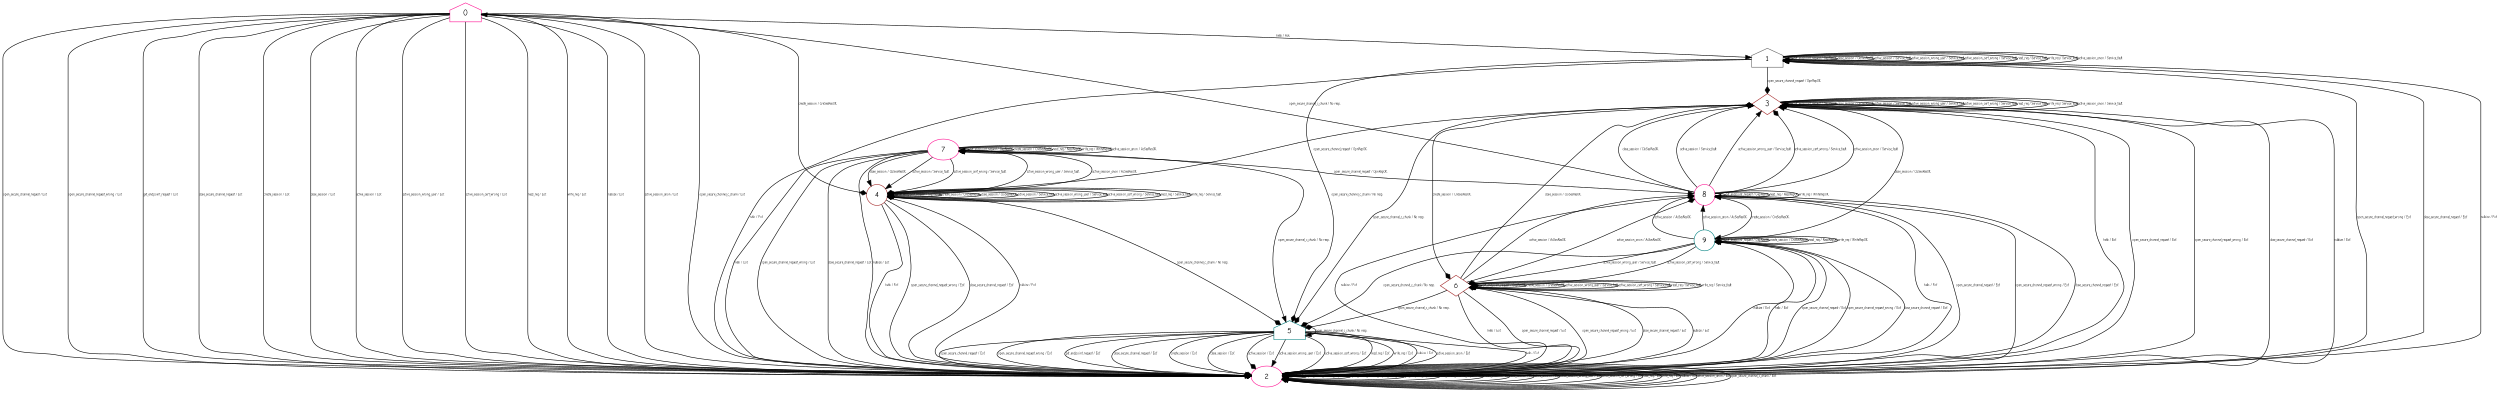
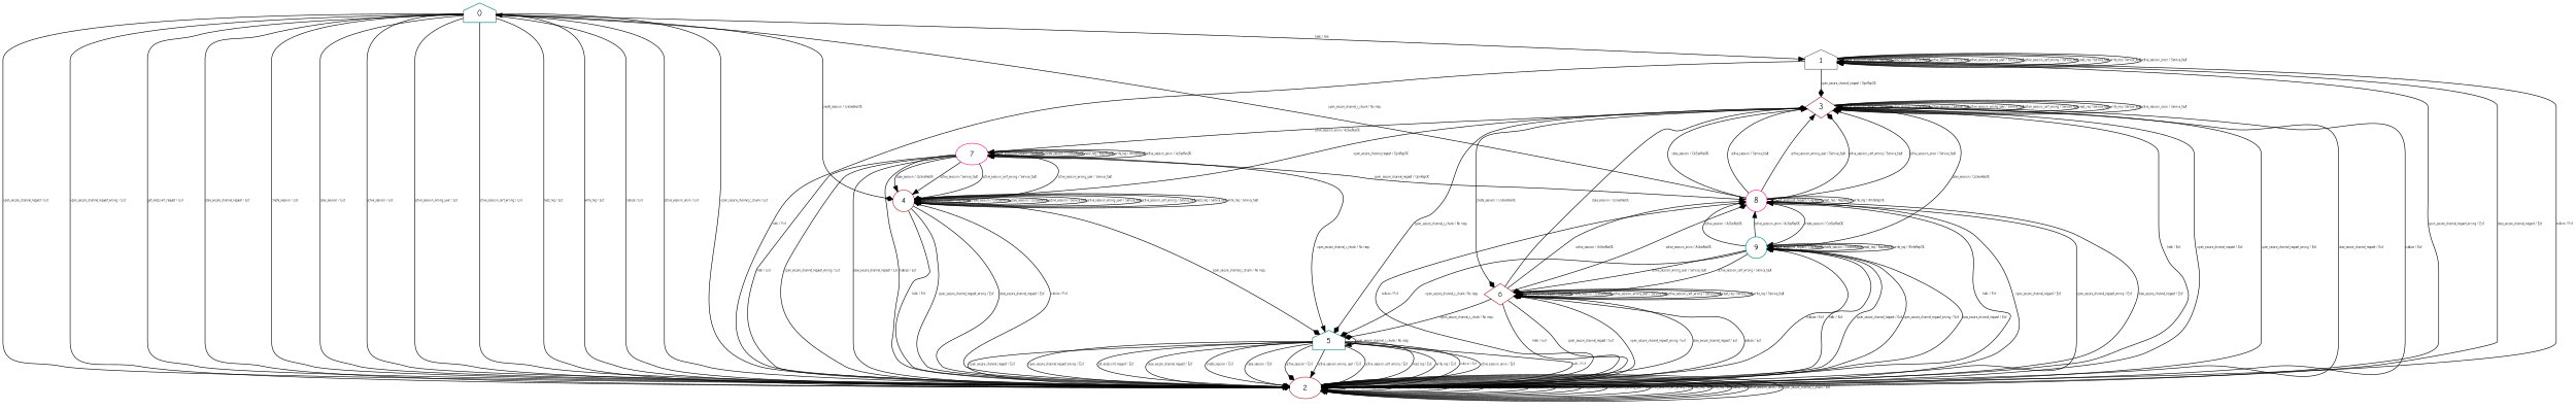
  digraph {
    fontname="Comic Neue"
    node [color=brown fillcolor=white fontname="Comic Neue" shape=house style=filled]
    edge [arrowhead=normal fontname="Comic Neue" fontsize=5]
-   2 [color=deeppink shape=ellipse]
-   0 [color=deeppink]
+   2 [shape=ellipse]
+   0 [color=teal]
    1 [color=gray40]
    4 [shape=circle]
    5 [color=teal]
    3 [shape=diamond]
    7 [color=deeppink shape=ellipse]
    6 [shape=diamond]
    8 [color=deeppink shape=circle]
    9 [color=teal shape=circle]
    2 -> 2 [label="hello / Eof,"]
    2 -> 2 [label="open_secure_channel_request / Eof,"]
    2 -> 2 [label="open_secure_channel_request_wrong / Eof,"]
    2 -> 2 [label="get_endpoint_request / Eof,"]
    2 -> 2 [label="close_secure_channel_request / Eof,"]
    2 -> 2 [arrowhead=diamond label="create_session / Eof,"]
    2 -> 2 [arrowhead=diamond label="close_session / Eof,"]
    2 -> 2 [arrowhead=diamond label="active_session / Eof,"]
    2 -> 2 [arrowhead=diamond label="active_session_wrong_user / Eof,"]
    2 -> 2 [arrowhead=diamond label="active_session_cert_wrong / Eof,"]
    2 -> 2 [arrowhead=diamond label="read_req / Eof,"]
    2 -> 2 [label="write_req / Eof,"]
    2 -> 2 [label="nullsize / Eof,"]
    2 -> 2 [arrowhead=diamond label="active_session_anon / Eof,"]
    2 -> 2 [label="open_secure_channel_c_chunk / Eof,"]
    0 -> 2 [arrowhead=diamond label="open_secure_channel_request / Eof,"]
    0 -> 2 [arrowhead=diamond label="open_secure_channel_request_wrong / Eof,"]
    0 -> 2 [label="get_endpoint_request / Eof,"]
    0 -> 2 [arrowhead=diamond label="close_secure_channel_request / Eof,"]
    0 -> 2 [arrowhead=diamond label="create_session / Eof,"]
    0 -> 2 [arrowhead=diamond label="close_session / Eof,"]
    0 -> 2 [label="active_session / Eof,"]
    0 -> 2 [label="active_session_wrong_user / Eof,"]
    0 -> 2 [arrowhead=diamond label="active_session_cert_wrong / Eof,"]
    0 -> 2 [arrowhead=diamond label="read_req / Eof,"]
    0 -> 2 [arrowhead=diamond label="write_req / Eof,"]
    0 -> 2 [label="nullsize / Eof,"]
    0 -> 2 [label="active_session_anon / Eof,"]
    0 -> 2 [label="open_secure_channel_c_chunk / Eof,"]
    0 -> 1 [label="hello / Ack,"]
    0 -> 4 [arrowhead=diamond label="create_session / CreSesResOK,"]
    1 -> 2 [arrowhead=diamond label="hello / Eof,"]
    1 -> 2 [arrowhead=diamond label="open_secure_channel_request_wrong / Eof,"]
    1 -> 2 [arrowhead=diamond label="close_secure_channel_request / Eof,"]
    1 -> 2 [arrowhead=diamond label="nullsize / Eof,"]
    1 -> 1 [label="get_endpoint_request / GepResOK,"]
    1 -> 1 [label="close_session / CloSesResOK,"]
    1 -> 1 [arrowhead=diamond label="active_session / Service_fault,"]
    1 -> 1 [arrowhead=diamond label="active_session_wrong_user / Service_fault,"]
    1 -> 1 [label="active_session_cert_wrong / Service_fault,"]
    1 -> 1 [label="read_req / Service_fault,"]
    1 -> 1 [label="write_req / Service_fault,"]
    1 -> 1 [label="active_session_anon / Service_fault,"]
-   1 -> 5 [arrowhead=diamond label="open_secure_channel_c_chunk / No resp,"]
    1 -> 3 [arrowhead=diamond label="open_secure_channel_request / OpnRepOK,"]
    4 -> 2 [arrowhead=diamond label="hello / Eof,"]
    4 -> 2 [arrowhead=diamond label="open_secure_channel_request_wrong / Eof,"]
    4 -> 2 [label="close_secure_channel_request / Eof,"]
    4 -> 2 [label="nullsize / Eof,"]
    4 -> 4 [label="get_endpoint_request / GepResOK,"]
    4 -> 4 [arrowhead=diamond label="create_session / CreSesResOK,"]
    4 -> 4 [label="close_session / CloSesResOK,"]
    4 -> 4 [arrowhead=diamond label="active_session / Service_fault,"]
    4 -> 4 [arrowhead=diamond label="active_session_wrong_user / Service_fault,"]
    4 -> 4 [label="active_session_cert_wrong / Service_fault,"]
    4 -> 4 [arrowhead=diamond label="read_req / Service_fault,"]
    4 -> 4 [arrowhead=diamond label="write_req / Service_fault,"]
    4 -> 5 [arrowhead=diamond label="open_secure_channel_c_chunk / No resp,"]
    4 -> 3 [arrowhead=diamond label="open_secure_channel_request / OpnRepOK,"]
-   4 -> 7 [label="active_session_anon / AcSesResOK,"]
+   3 -> 7 [label="active_session_anon / AcSesResOK,"]
    5 -> 2 [label="hello / Eof,"]
    5 -> 2 [arrowhead=diamond label="open_secure_channel_request / Eof,"]
    5 -> 2 [arrowhead=diamond label="open_secure_channel_request_wrong / Eof,"]
    5 -> 2 [label="get_endpoint_request / Eof,"]
    5 -> 2 [arrowhead=diamond label="close_secure_channel_request / Eof,"]
    5 -> 2 [arrowhead=diamond label="create_session / Eof,"]
    5 -> 2 [label="close_session / Eof,"]
    5 -> 2 [arrowhead=diamond label="active_session / Eof,"]
    5 -> 2 [label="active_session_wrong_user / Eof,"]
    5 -> 2 [label="active_session_cert_wrong / Eof,"]
    5 -> 2 [arrowhead=diamond label="read_req / Eof,"]
    5 -> 2 [arrowhead=diamond label="write_req / Eof,"]
    5 -> 2 [label="nullsize / Eof,"]
    5 -> 2 [label="active_session_anon / Eof,"]
    5 -> 5 [label="open_secure_channel_c_chunk / No resp,"]
    3 -> 2 [arrowhead=diamond label="hello / Eof,"]
    3 -> 2 [label="open_secure_channel_request / Eof,"]
    3 -> 2 [arrowhead=diamond label="open_secure_channel_request_wrong / Eof,"]
    3 -> 2 [arrowhead=diamond label="close_secure_channel_request / Eof,"]
    3 -> 2 [label="nullsize / Eof,"]
    3 -> 5 [arrowhead=diamond label="open_secure_channel_c_chunk / No resp,"]
    3 -> 3 [arrowhead=diamond label="get_endpoint_request / GepResOK,"]
    3 -> 3 [arrowhead=diamond label="close_session / CloSesResOK,"]
    3 -> 3 [label="active_session / Service_fault,"]
    3 -> 3 [arrowhead=diamond label="active_session_wrong_user / Service_fault,"]
    3 -> 3 [arrowhead=diamond label="active_session_cert_wrong / Service_fault,"]
    3 -> 3 [label="read_req / Service_fault,"]
    3 -> 3 [label="write_req / Service_fault,"]
    3 -> 3 [label="active_session_anon / Service_fault,"]
    3 -> 6 [arrowhead=diamond label="create_session / CreSesResOK,"]
    7 -> 2 [label="hello / Eof,"]
    7 -> 2 [arrowhead=diamond label="open_secure_channel_request_wrong / Eof,"]
    7 -> 2 [label="close_secure_channel_request / Eof,"]
    7 -> 2 [label="nullsize / Eof,"]
    7 -> 4 [label="close_session / CloSesResOK,"]
    7 -> 4 [label="active_session / Service_fault,"]
    7 -> 4 [label="active_session_wrong_user / Service_fault,"]
    7 -> 4 [arrowhead=diamond label="active_session_cert_wrong / Service_fault,"]
    7 -> 5 [label="open_secure_channel_c_chunk / No resp,"]
    7 -> 7 [label="get_endpoint_request / GepResOK,"]
    7 -> 7 [label="create_session / CreSesResOK,"]
    7 -> 7 [arrowhead=diamond label="read_req / ReadRepOK,"]
    7 -> 7 [label="write_req / WriteRepOK,"]
    7 -> 7 [label="active_session_anon / AcSesResOK,"]
    7 -> 8 [label="open_secure_channel_request / OpnRepOK,"]
    6 -> 2 [label="hello / Eof,"]
    6 -> 2 [label="open_secure_channel_request / Eof,"]
    6 -> 2 [arrowhead=diamond label="open_secure_channel_request_wrong / Eof,"]
    6 -> 2 [arrowhead=diamond label="close_secure_channel_request / Eof,"]
    6 -> 2 [label="nullsize / Eof,"]
    6 -> 5 [arrowhead=diamond label="open_secure_channel_c_chunk / No resp,"]
    6 -> 3 [arrowhead=diamond label="close_session / CloSesResOK,"]
    6 -> 6 [arrowhead=diamond label="get_endpoint_request / GepResOK,"]
    6 -> 6 [label="create_session / CreSesResOK,"]
    6 -> 6 [label="active_session_wrong_user / Service_fault,"]
    6 -> 6 [label="active_session_cert_wrong / Service_fault,"]
    6 -> 6 [label="read_req / Service_fault,"]
    6 -> 6 [arrowhead=diamond label="write_req / Service_fault,"]
    6 -> 8 [label="active_session / AcSesResOK,"]
    6 -> 8 [arrowhead=diamond label="active_session_anon / AcSesResOK,"]
    8 -> 2 [arrowhead=diamond label="hello / Eof,"]
    8 -> 2 [label="open_secure_channel_request / Eof,"]
    8 -> 2 [label="open_secure_channel_request_wrong / Eof,"]
    8 -> 2 [label="close_secure_channel_request / Eof,"]
    8 -> 2 [arrowhead=diamond label="nullsize / Eof,"]
    8 -> 0 [label="open_secure_channel_c_chunk / No resp,"]
    8 -> 3 [label="close_session / CloSesResOK,"]
    8 -> 3 [label="active_session / Service_fault,"]
    8 -> 3 [label="active_session_wrong_user / Service_fault,"]
    8 -> 3 [arrowhead=diamond label="active_session_cert_wrong / Service_fault,"]
    8 -> 3 [label="active_session_anon / Service_fault,"]
    8 -> 8 [label="get_endpoint_request / GepResOK,"]
    8 -> 8 [label="read_req / ReadRepOK,"]
    8 -> 8 [label="write_req / WriteRepOK,"]
    8 -> 9 [label="create_session / CreSesResOK,"]
    9 -> 2 [arrowhead=diamond label="hello / Eof,"]
    9 -> 2 [label="open_secure_channel_request / Eof,"]
    9 -> 2 [arrowhead=diamond label="open_secure_channel_request_wrong / Eof,"]
    9 -> 2 [label="close_secure_channel_request / Eof,"]
    9 -> 2 [label="nullsize / Eof,"]
    9 -> 5 [arrowhead=diamond label="open_secure_channel_c_chunk / No resp,"]
    9 -> 3 [label="close_session / CloSesResOK,"]
    9 -> 6 [arrowhead=diamond label="active_session_wrong_user / Service_fault,"]
    9 -> 6 [arrowhead=diamond label="active_session_cert_wrong / Service_fault,"]
    9 -> 8 [arrowhead=diamond label="active_session / AcSesResOK,"]
    9 -> 8 [label="active_session_anon / AcSesResOK,"]
    9 -> 9 [arrowhead=diamond label="get_endpoint_request / GepResOK,"]
    9 -> 9 [arrowhead=diamond label="create_session / CreSesResOK,"]
    9 -> 9 [arrowhead=diamond label="read_req / ReadRepOK,"]
    9 -> 9 [label="write_req / WriteRepOK,"]
  }
